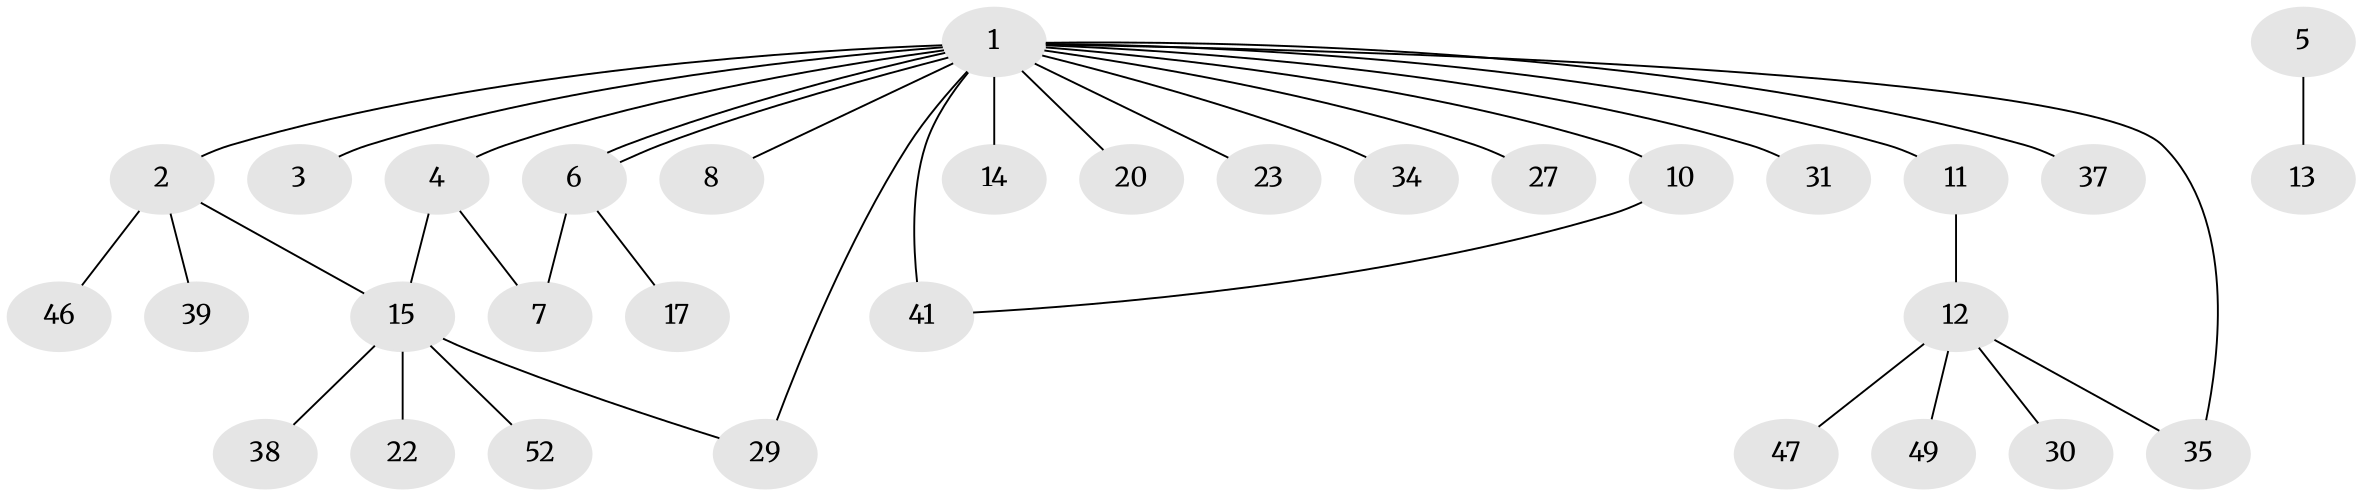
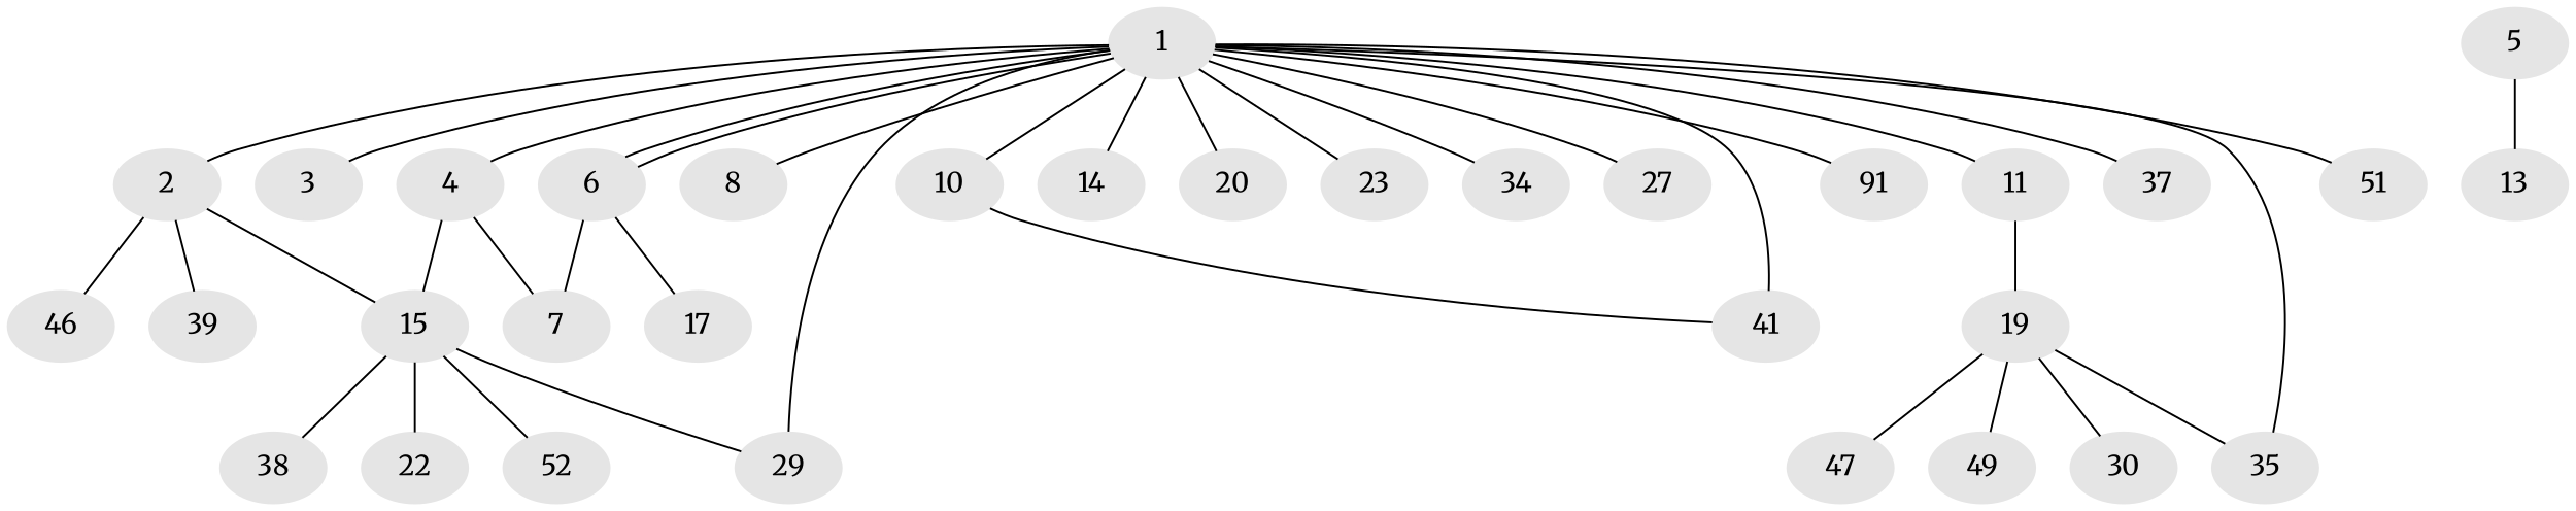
  graph {
    fontname=Merriweather
    node [color=gray90 fontname=Merriweather style=filled]
    edge [fontname=Merriweather]
    1 [super="+12"]
    2 [super="+50"]
    3 [super="+28"]
    4 [super="+42"]
    6 [super="+48"]
    8
    10 [super="+34"]
    11
    14 [super="+36"]
    20 [super="+26"]
    23
    n12 [label=34 super="+43"]
    27
    29
-   31
+   31 [label=91]
    35 [super="+44"]
    37
    41
+   51
    15 [super="+16"]
    39
    46
    7 [super="+9"]
    17 [super="+21"]
-   19 [super="+25" label=12]
+   19 [super="+25"]
    5 [super="+33"]
    13
    22 [super="+40"]
    n29 [label=52]
    38
    30
    47
    49
    1 -- 2
    1 -- 3 [weight=2]
    1 -- 4
    1 -- 6
    1 -- 6
    1 -- 8
    1 -- 10
    1 -- 11
    1 -- 14 [weight=2]
    1 -- 20
    1 -- 23
    1 -- n12
    1 -- 27
    1 -- 29
    1 -- 31
    1 -- 35
    1 -- 37
    1 -- 41 [weight=2]
+   1 -- 51
    2 -- 15
    2 -- 39
    2 -- 46
    4 -- 15
    4 -- 7
    6 -- 7
    6 -- 17
    10 -- 41
    11 -- 19
    15 -- 29
    15 -- 22
    15 -- n29
    15 -- 38
    19 -- 35
    19 -- 30
    19 -- 47
    19 -- 49
    5 -- 13
  }
